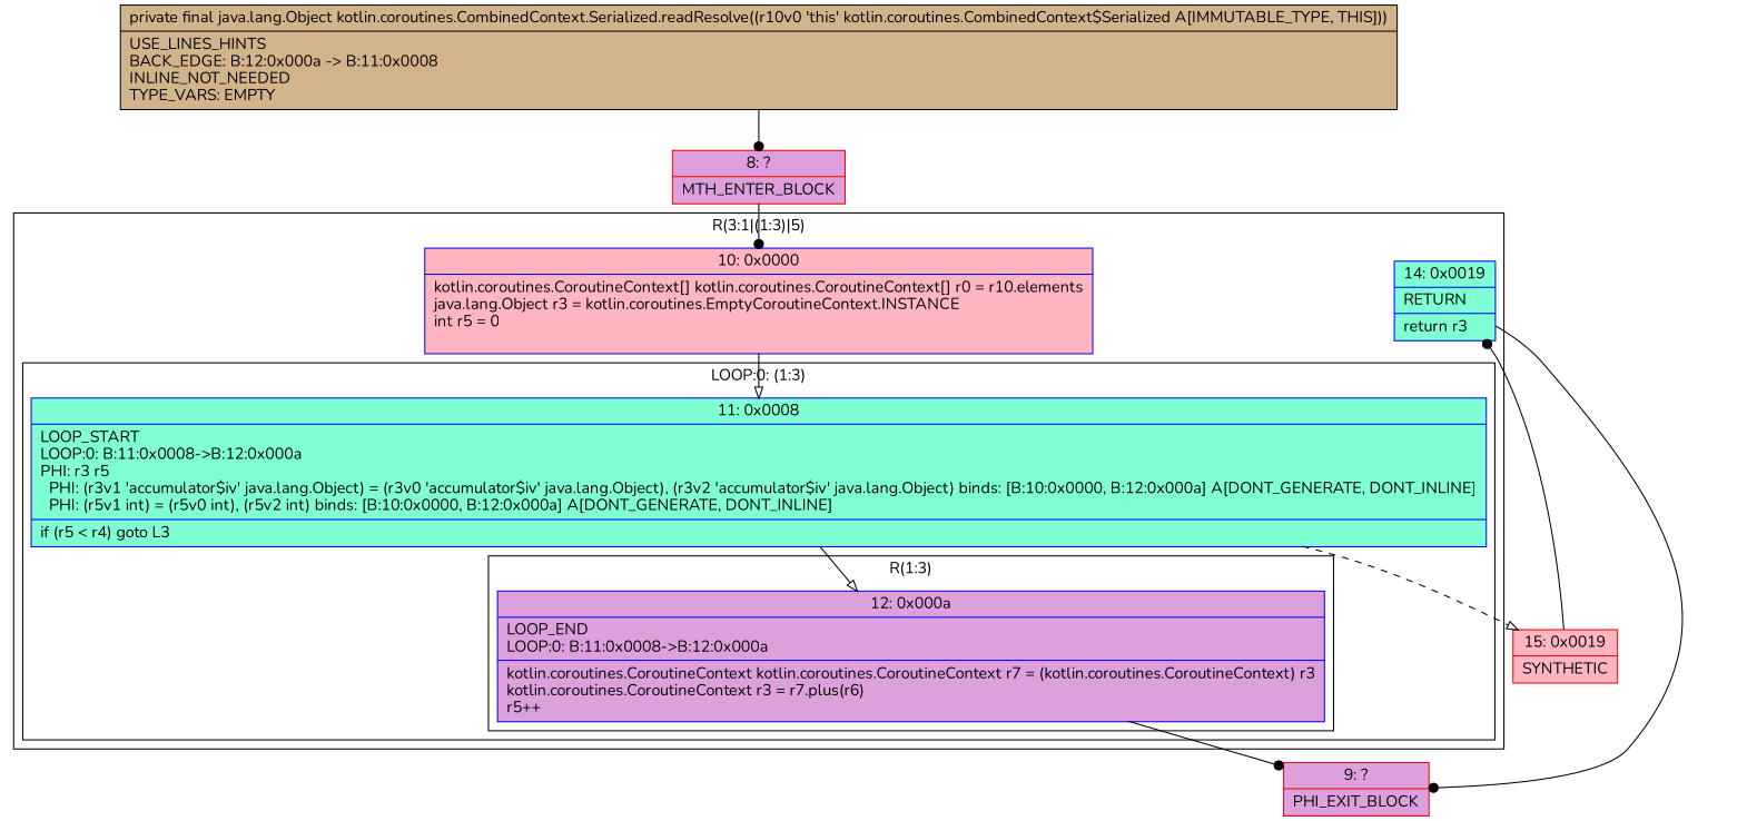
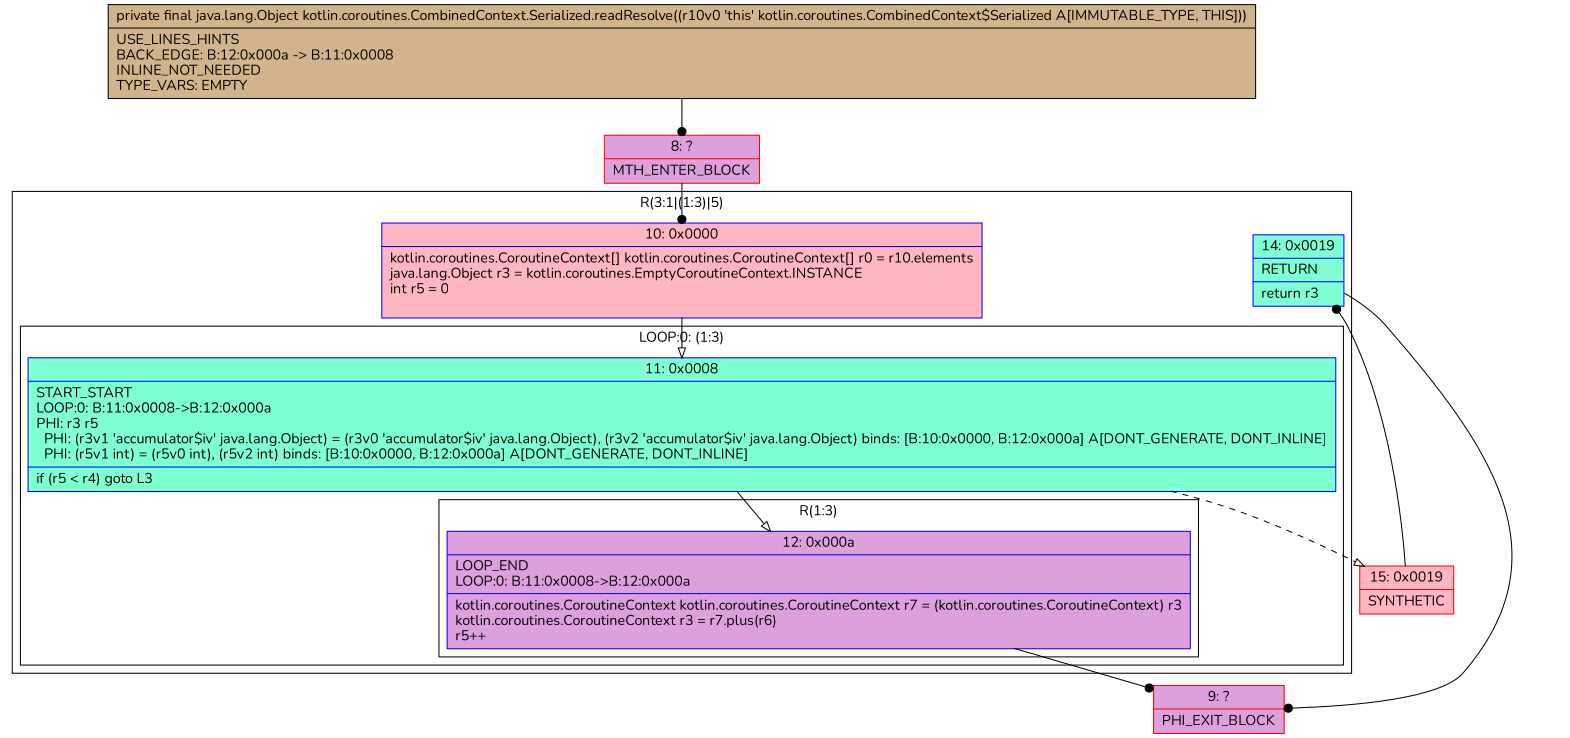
  digraph {
    fontname=Nunito
    node [color=blue fillcolor=plum fontname=Nunito shape=record style=filled]
    edge [arrowhead=dot fontname=Nunito]
    n1 [label="{12\:\ 0x000a|LOOP_END\lLOOP:0: B:11:0x0008\-\>B:12:0x000a\l|kotlin.coroutines.CoroutineContext kotlin.coroutines.CoroutineContext r7 = (kotlin.coroutines.CoroutineContext) r3\lkotlin.coroutines.CoroutineContext r3 = r7.plus(r6)\lr5++\l}"]
-   n2 [fillcolor=aquamarine label="{11\:\ 0x0008|LOOP_START\lLOOP:0: B:11:0x0008\-\>B:12:0x000a\lPHI: r3 r5 \l  PHI: (r3v1 'accumulator$iv' java.lang.Object) = (r3v0 'accumulator$iv' java.lang.Object), (r3v2 'accumulator$iv' java.lang.Object) binds: [B:10:0x0000, B:12:0x000a] A[DONT_GENERATE, DONT_INLINE]\l  PHI: (r5v1 int) = (r5v0 int), (r5v2 int) binds: [B:10:0x0000, B:12:0x000a] A[DONT_GENERATE, DONT_INLINE]\l|if (r5 \< r4) goto L3\l}"]
+   n2 [fillcolor=aquamarine label="{11\:\ 0x0008|START_START\lLOOP:0: B:11:0x0008\-\>B:12:0x000a\lPHI: r3 r5 \l  PHI: (r3v1 'accumulator$iv' java.lang.Object) = (r3v0 'accumulator$iv' java.lang.Object), (r3v2 'accumulator$iv' java.lang.Object) binds: [B:10:0x0000, B:12:0x000a] A[DONT_GENERATE, DONT_INLINE]\l  PHI: (r5v1 int) = (r5v0 int), (r5v2 int) binds: [B:10:0x0000, B:12:0x000a] A[DONT_GENERATE, DONT_INLINE]\l|if (r5 \< r4) goto L3\l}"]
    n3 [fillcolor=lightpink label="{10\:\ 0x0000|kotlin.coroutines.CoroutineContext[] kotlin.coroutines.CoroutineContext[] r0 = r10.elements\ljava.lang.Object r3 = kotlin.coroutines.EmptyCoroutineContext.INSTANCE\lint r5 = 0\l\l}"]
    n4 [fillcolor=aquamarine label="{14\:\ 0x0019|RETURN\l|return r3\l}"]
    n5 [color=red label="{9\:\ ?|PHI_EXIT_BLOCK\l}"]
    n6 [color=red fillcolor=lightpink label="{15\:\ 0x0019|SYNTHETIC\l}"]
    n7 [color=red label="{8\:\ ?|MTH_ENTER_BLOCK\l}"]
    n8 [fillcolor=tan label="{private final java.lang.Object kotlin.coroutines.CombinedContext.Serialized.readResolve((r10v0 'this' kotlin.coroutines.CombinedContext$Serialized A[IMMUTABLE_TYPE, THIS]))  | USE_LINES_HINTS\lBACK_EDGE: B:12:0x000a \-\> B:11:0x0008\lINLINE_NOT_NEEDED\lTYPE_VARS: EMPTY\l}" color=""]
    subgraph cluster_1 {
      label="R(3:1|(1:3)|5)"
      n3
      n4
      subgraph cluster_2 {
        label="LOOP:0: (1:3)"
        n2
        subgraph cluster_3 {
          label="R(1:3)"
          n1
        }
      }
    }
    n1 -> n5
    n2 -> n1 [arrowhead=onormal]
    n2 -> n6 [arrowhead=onormal style=dashed]
    n3 -> n2 [arrowhead=onormal]
    n4 -> n5
    n6 -> n4
    n7 -> n3
    n8 -> n7
  }
